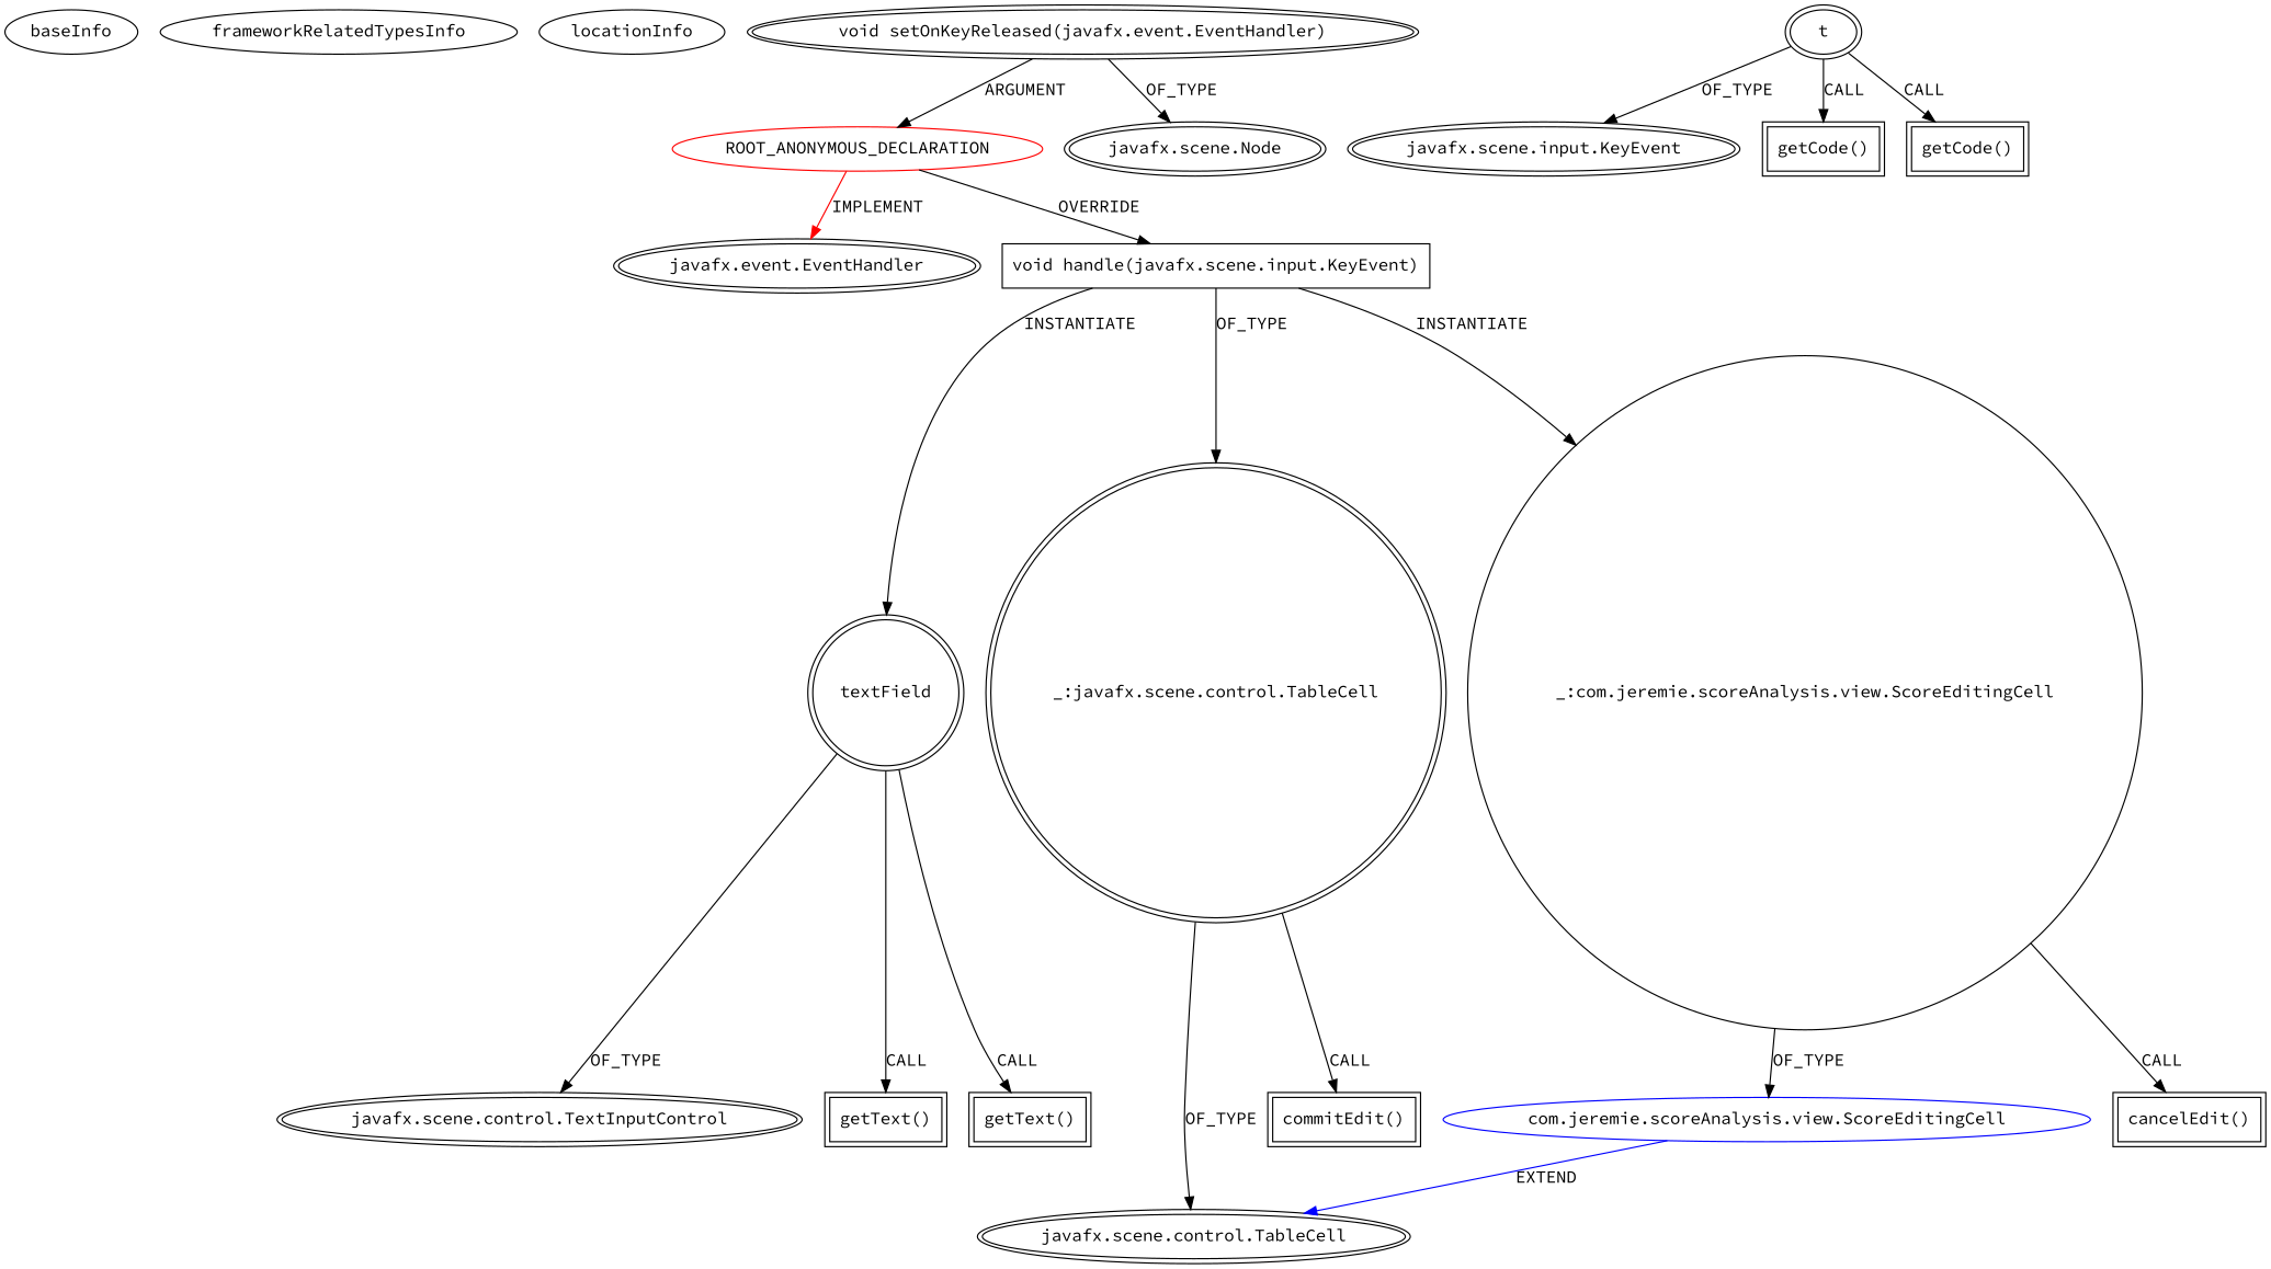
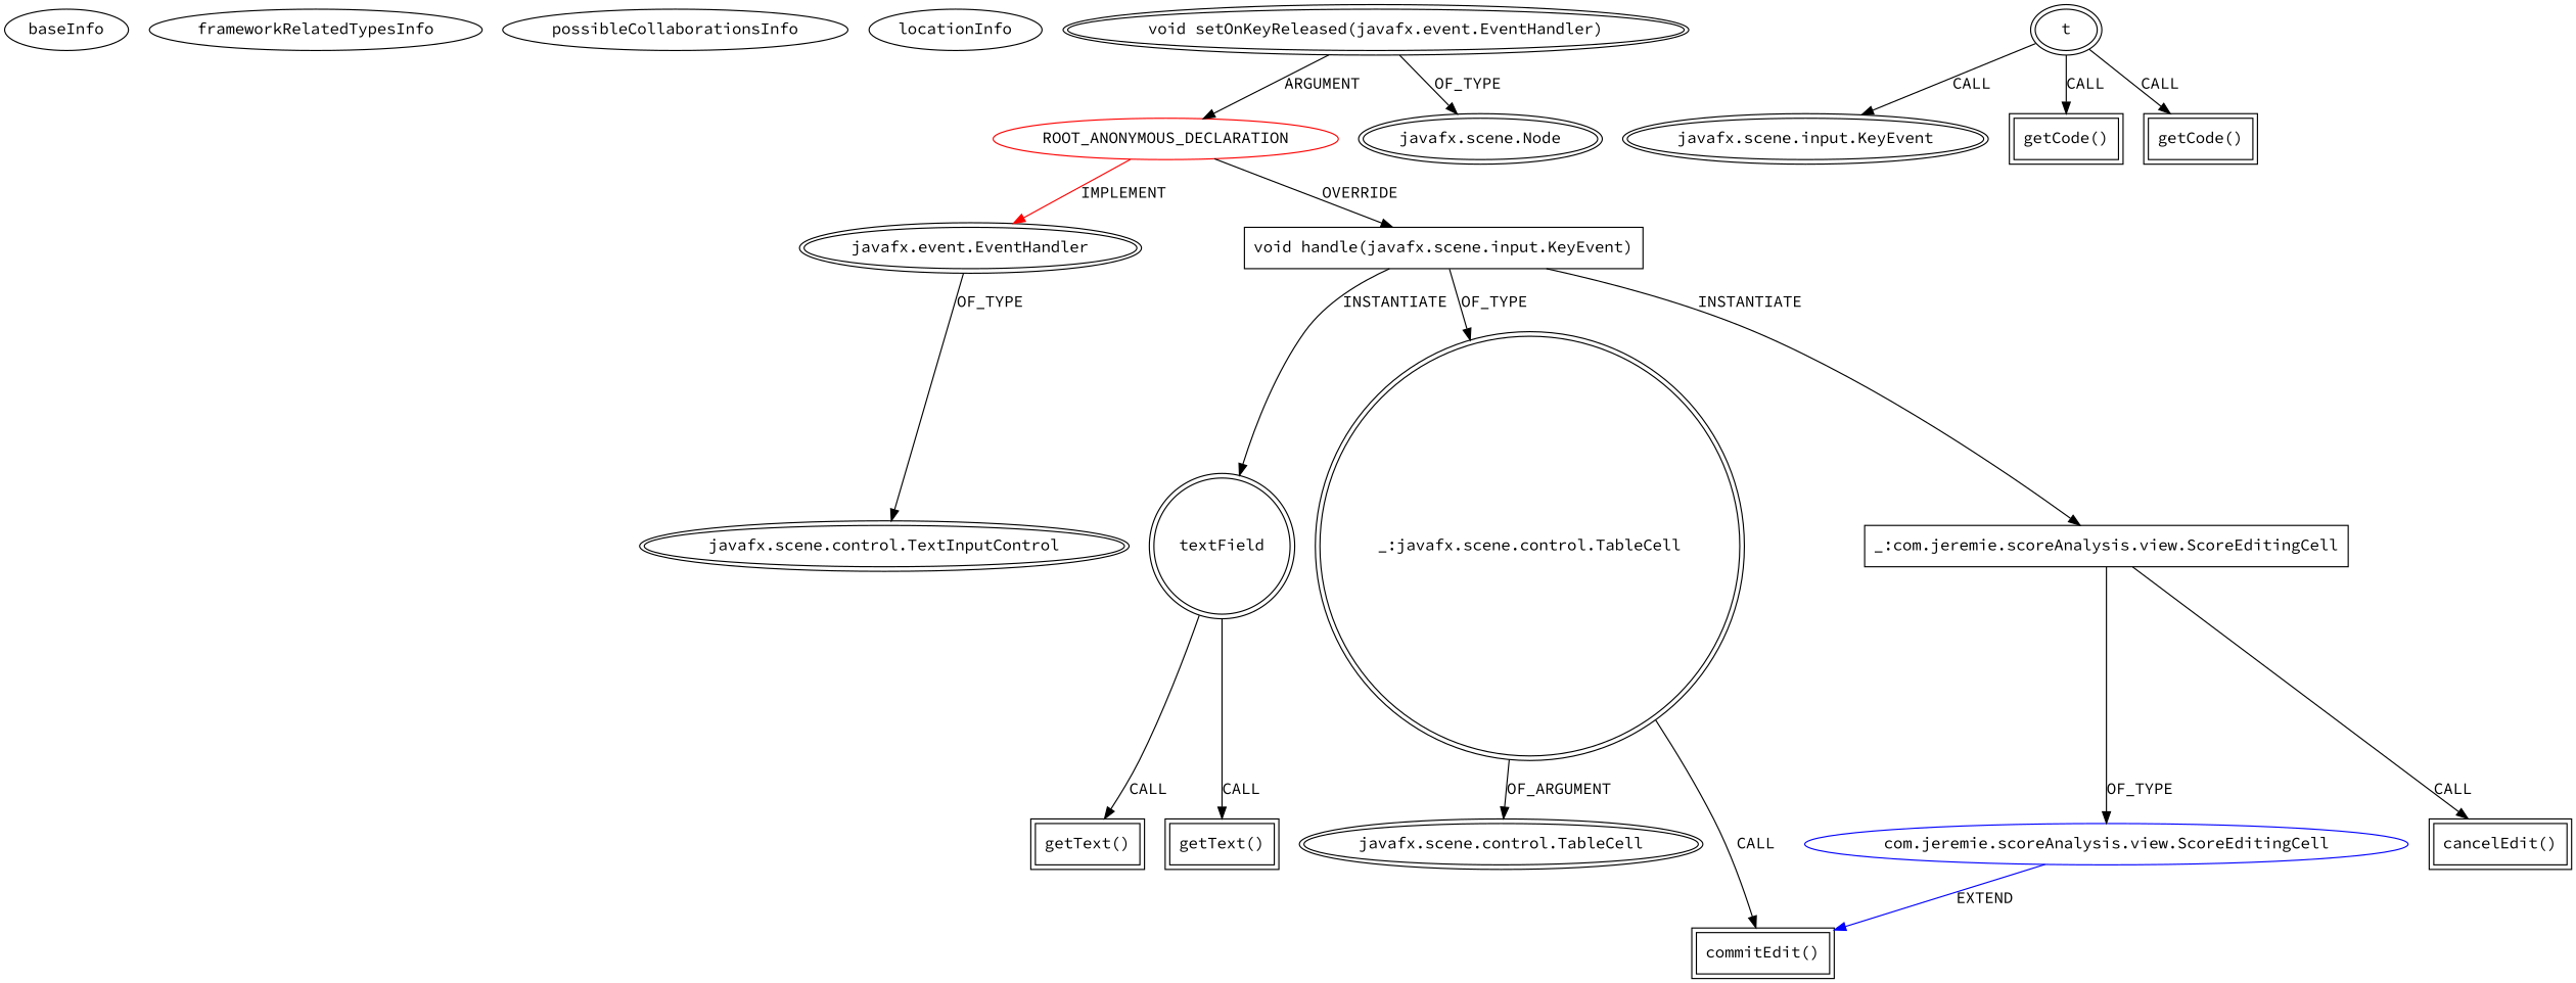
  digraph {
    fontname="Source Code Pro"
    node [fontname="Source Code Pro" isFrameworkType=true vertexType=INSIDE_CALL peripheries=2]
    edge [fontname="Source Code Pro"]
    baseInfo [category=extension_graph graphId=620 isAnonymous=true possibleRelation=true isFrameworkType="" vertexType="" peripheries=""]
    frameworkRelatedTypesInfo [0="javafx.event.EventHandler" isFrameworkType="" vertexType="" peripheries=""]
+   possibleCollaborationsInfo [0="620~OVERRIDING_METHOD_DECLARATION-METHOD_CALL-~javafx.event.EventHandler ~javafx.scene.control.TableCell ~true~false" isFrameworkType="" vertexType="" peripheries=""]
    locationInfo [contextSignature="void createTextField()" filePath="/JeremieAstray-studentScoreAnalysis/studentScoreAnalysis-master/src/com/jeremie/scoreAnalysis/view/ScoreEditingCell.java" graphId=620 projectName="JeremieAstray-studentScoreAnalysis" isFrameworkType="" vertexType="" peripheries=""]
    n5 [color=red isFrameworkType=false label=ROOT_ANONYMOUS_DECLARATION vertexType=ROOT_ANONYMOUS_DECLARATION peripheries=""]
    n6 [label="javafx.event.EventHandler" vertexType=FRAMEWORK_INTERFACE_TYPE]
    n7 [isFrameworkType=false label="void handle(javafx.scene.input.KeyEvent)" shape=box vertexType=OVERRIDING_METHOD_DECLARATION peripheries=""]
    n8 [label=textField shape=circle vertexType=VARIABLE_EXPRESION]
    n9 [label="_:javafx.scene.control.TableCell" shape=circle vertexType=VARIABLE_EXPRESION]
-   n10 [isFrameworkType=false label="_:com.jeremie.scoreAnalysis.view.ScoreEditingCell" shape=circle vertexType=VARIABLE_EXPRESION peripheries=""]
+   n10 [isFrameworkType=false label="_:com.jeremie.scoreAnalysis.view.ScoreEditingCell" shape=box vertexType=VARIABLE_EXPRESION peripheries=""]
    n11 [label="void setOnKeyReleased(javafx.event.EventHandler)" vertexType=OUTSIDE_CALL]
    n12 [label="javafx.scene.Node" vertexType=FRAMEWORK_CLASS_TYPE]
    n13 [label=t vertexType=PARAMETER_DECLARATION]
    n14 [label="javafx.scene.input.KeyEvent" vertexType=FRAMEWORK_CLASS_TYPE]
    n15 [label="getCode()" shape=box]
    n16 [label="getCode()" shape=box]
    n17 [label="javafx.scene.control.TextInputControl" vertexType=FRAMEWORK_CLASS_TYPE]
    n18 [label="getText()" shape=box]
    n19 [label="getText()" shape=box]
    n20 [label="javafx.scene.control.TableCell" vertexType=FRAMEWORK_CLASS_TYPE]
    n21 [label="commitEdit()" shape=box]
    n22 [color=blue isFrameworkType=false label="com.jeremie.scoreAnalysis.view.ScoreEditingCell" vertexType=REFERENCE_CLIENT_CLASS_DECLARATION peripheries=""]
    n23 [label="cancelEdit()" shape=box]
    n5 -> n6 [color=red label=IMPLEMENT]
    n5 -> n7 [label=OVERRIDE]
    n7 -> n8 [label=INSTANTIATE]
    n7 -> n9 [label=OF_TYPE]
    n7 -> n10 [label=INSTANTIATE]
-   n8 -> n17 [label=OF_TYPE]
+   n6 -> n17 [label=OF_TYPE]
    n8 -> n18 [label=CALL]
    n8 -> n19 [label=CALL]
-   n9 -> n20 [label=OF_TYPE]
+   n9 -> n20 [label=OF_ARGUMENT]
    n9 -> n21 [label=CALL]
    n10 -> n22 [label=OF_TYPE]
    n10 -> n23 [label=CALL]
    n11 -> n5 [label=ARGUMENT]
    n11 -> n12 [label=OF_TYPE]
-   n13 -> n14 [label=OF_TYPE]
+   n13 -> n14 [label=CALL]
    n13 -> n15 [label=CALL]
    n13 -> n16 [label=CALL]
-   n22 -> n20 [color=blue label=EXTEND]
+   n22 -> n21 [color=blue label=EXTEND]
  }
